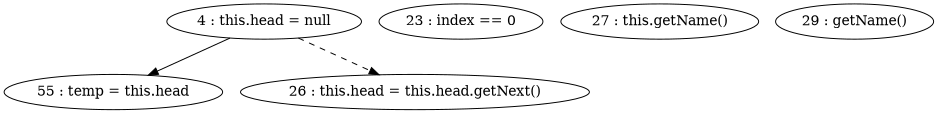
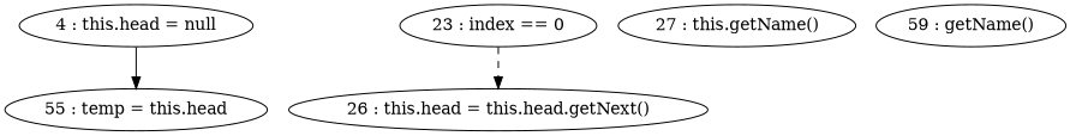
  digraph {
    n1 [label="55 : temp = this.head"]
    "4 : this.head = null"
    "26 : this.head = this.head.getNext()"
    "23 : index == 0"
    n5 [label="27 : this.getName()"]
-   "29 : getName()"
+   "29 : getName()" [label="59 : getName()"]
    "4 : this.head = null" -> n1
-   "4 : this.head = null" -> "26 : this.head = this.head.getNext()" [style=dashed]
+   "23 : index == 0" -> "26 : this.head = this.head.getNext()" [style=dashed]
  }
